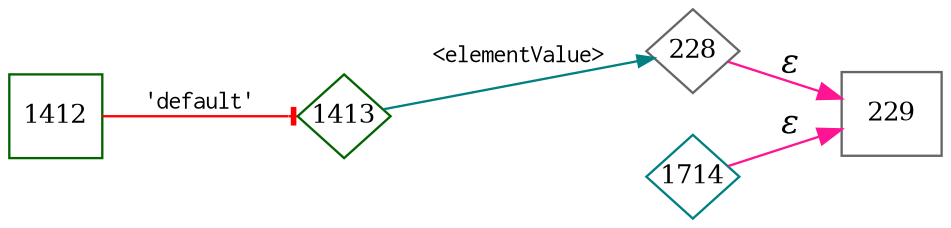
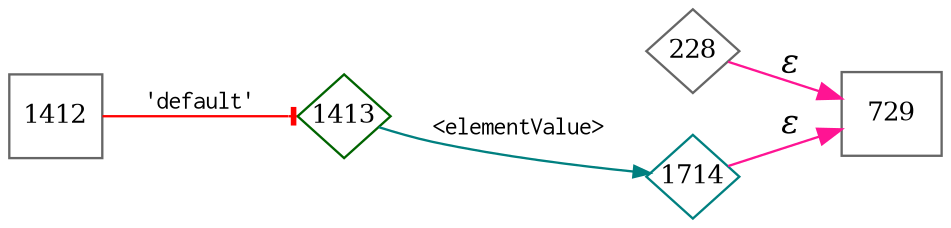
  digraph {
    rankdir=LR
    node [color=gray40 fixedsize=true fontsize=11 shape=diamond peripheries=1]
    edge [arrowhead=normal color=deeppink fontname="Times-Italic"]
-   n1 [label=229 shape=box width=.6 peripheries=""]
+   n1 [label=729 shape=box width=.6 peripheries=""]
    n2 [label=228 width=.55]
-   n3 [color=darkgreen label=1412 shape=box width=.55]
+   n3 [label=1412 shape=box width=.55]
    n4 [color=darkgreen label=1413 width=.55]
    n5 [color=teal label=1714 width=.55]
    n2 -> n1 [label="&epsilon;"]
    n3 -> n4 [arrowhead=tee arrowsize=.7 color=red fontname=Courier fontsize=11 label="'default'"]
-   n4 -> n2 [arrowsize=.7 color=teal fontname=Courier fontsize=11 label="<elementValue>"]
+   n4 -> n5 [arrowsize=.7 color=teal fontname=Courier fontsize=11 label="<elementValue>"]
    n5 -> n1 [label="&epsilon;"]
  }
